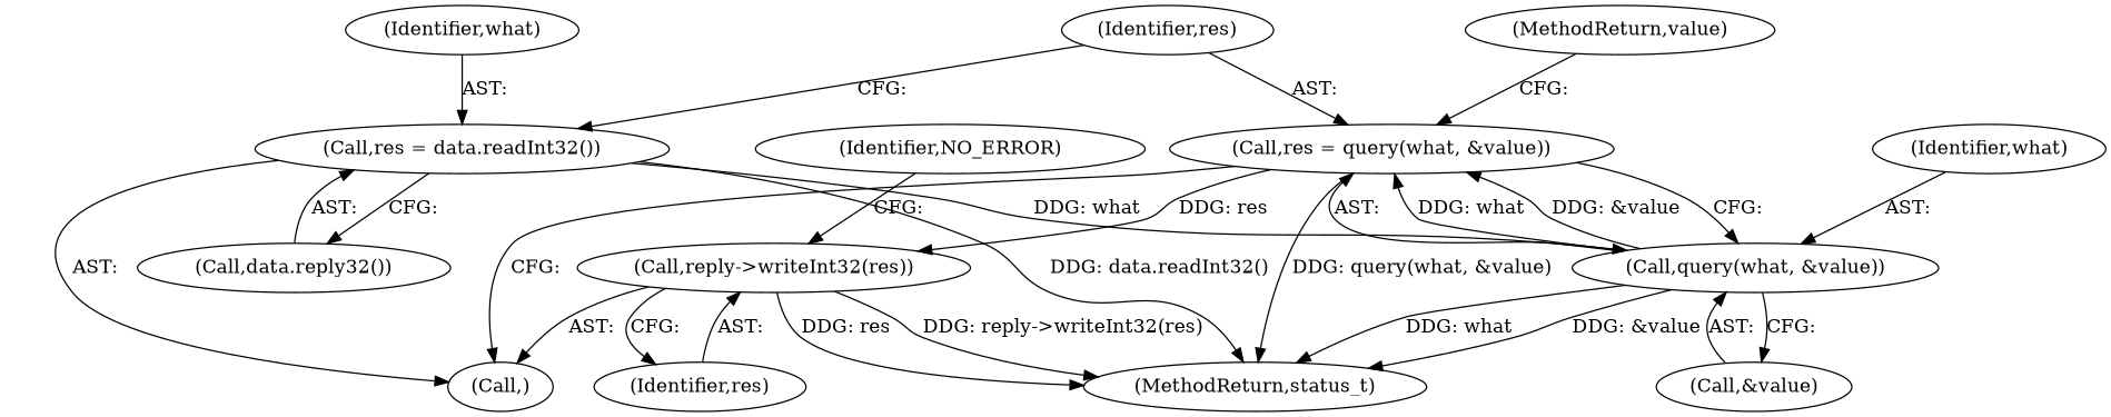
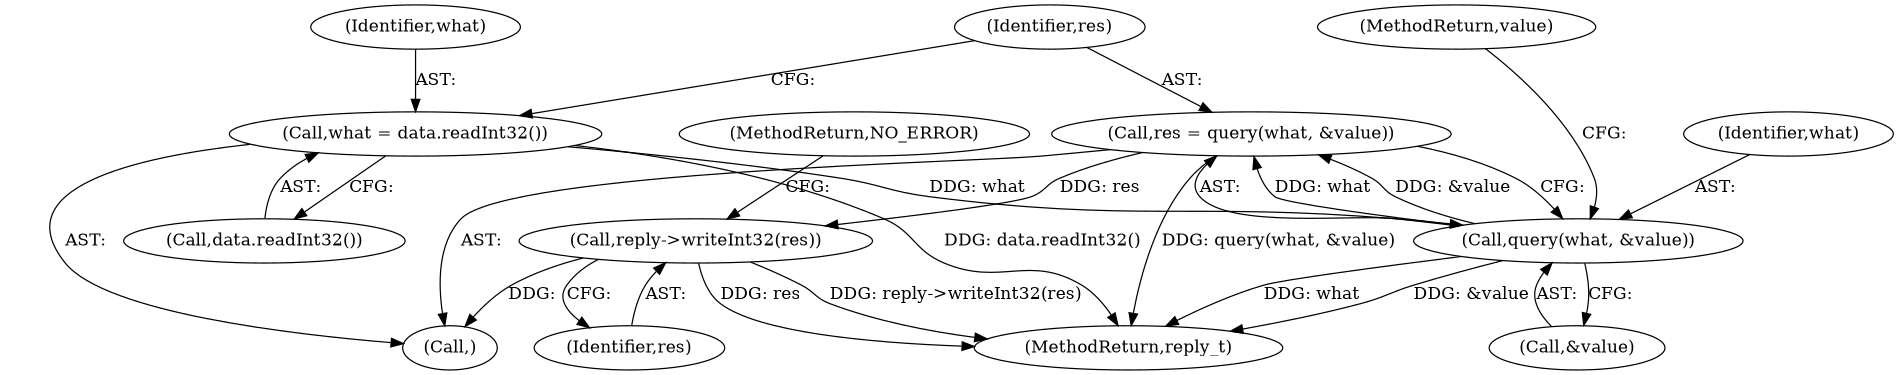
  digraph {
    n1 [label="(Call,reply->writeInt32(res))"]
    n2 [label="(Call,)"]
    n3 [label="(Identifier,res)"]
-   n4 [label="(MethodReturn,status_t)"]
+   n4 [label="(MethodReturn,reply_t)"]
    n5 [label="(Call,res = query(what, &value))"]
    n6 [label="(Call,query(what, &value))"]
    n7 [label="(Call,&value)"]
-   n8 [label="(Call,res = data.readInt32())"]
-   n9 [label="(Call,data.reply32())"]
+   n8 [label="(Call,what = data.readInt32())"]
+   n9 [label="(Call,data.readInt32())"]
    n10 [label="(Identifier,res)"]
-   n11 [label="(Identifier,NO_ERROR)"]
+   n11 [label="(MethodReturn,NO_ERROR)"]
    n12 [label="(MethodReturn,value)"]
    n13 [label="(Identifier,what)"]
    n14 [label="(Identifier,what)"]
-   n1 -> n2 [label="AST: "]
+   n1 -> n2 [label="DDG: "]
    n1 -> n3 [label="CFG: "]
    n1 -> n4 [label="DDG: res"]
    n1 -> n4 [label="DDG: reply->writeInt32(res)"]
    n3 -> n1 [label="AST: "]
    n5 -> n1 [label="DDG: res"]
-   n5 -> n2 [label="CFG: "]
+   n5 -> n2 [label="AST: "]
    n5 -> n4 [label="DDG: query(what, &value)"]
    n5 -> n6 [label="CFG: "]
    n6 -> n4 [label="DDG: what"]
    n6 -> n4 [label="DDG: &value"]
    n6 -> n5 [label="AST: "]
    n6 -> n5 [label="DDG: what"]
    n6 -> n5 [label="DDG: &value"]
    n6 -> n7 [label="CFG: "]
    n7 -> n6 [label="AST: "]
    n8 -> n2 [label="AST: "]
    n8 -> n4 [label="DDG: data.readInt32()"]
    n8 -> n6 [label="DDG: what"]
    n8 -> n9 [label="CFG: "]
    n9 -> n8 [label="AST: "]
    n10 -> n5 [label="AST: "]
    n10 -> n8 [label="CFG: "]
    n11 -> n1 [label="CFG: "]
-   n12 -> n5 [label="CFG: "]
+   n12 -> n6 [label="CFG: "]
    n13 -> n8 [label="AST: "]
    n14 -> n6 [label="AST: "]
  }
